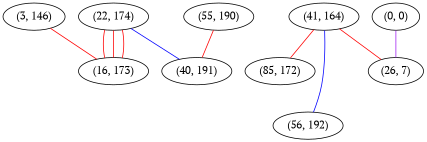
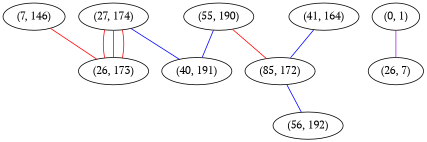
  graph {
    fontname="PT Serif"
    node [fontname="PT Serif"]
    edge [color=red fontname="PT Serif" weight=1]
    "(55, 190)"
    "(40, 191)"
    "(85, 172)"
-   "(0, 0)"
+   "(0, 0)" [label="(0, 1)"]
    "(26, 7)"
-   "(27, 174)" [label="(22, 174)"]
-   "(26, 173)" [label="(16, 173)"]
+   "(27, 174)"
+   "(26, 173)"
    "(41, 164)"
    "(56, 192)"
-   "(7, 146)" [label="(3, 146)"]
-   "(55, 190)" -- "(40, 191)"
+   "(7, 146)"
+   "(55, 190)" -- "(40, 191)" [color=blue]
+   "(55, 190)" -- "(85, 172)"
    "(0, 0)" -- "(26, 7)" [color=purple weight=4]
    "(27, 174)" -- "(40, 191)" [color=blue]
    "(27, 174)" -- "(26, 173)"
    "(27, 174)" -- "(26, 173)"
    "(27, 174)" -- "(26, 173)"
-   "(41, 164)" -- "(85, 172)" [weight=3]
-   "(41, 164)" -- "(26, 7)"
-   "(41, 164)" -- "(56, 192)" [color=blue weight=3]
+   "(41, 164)" -- "(85, 172)" [color=blue weight=3]
+   "(85, 172)" -- "(56, 192)" [color=blue weight=3]
    "(7, 146)" -- "(26, 173)"
  }
